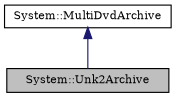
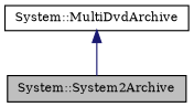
  digraph {
    fontname="DejaVu Serif"
    node [color=black fontname="DejaVu Serif" fontsize=10 shape=record style=filled]
-   n1 [fillcolor=grey75 fontcolor=black height=0.2 label="System::Unk2Archive" width=0.4]
+   n1 [fillcolor=grey75 fontcolor=black height=0.2 label="System::System2Archive" width=0.4]
    n2 [fillcolor=white height=0.2 label="System::MultiDvdArchive" width=0.4]
    n2 -> n1 [color=midnightblue dir=back fontname="DejaVu Serif" fontsize=10 labelfontname=FreeMono labelfontsize=10 style=solid]
  }
